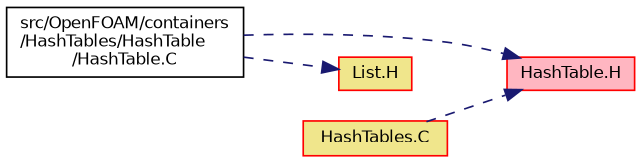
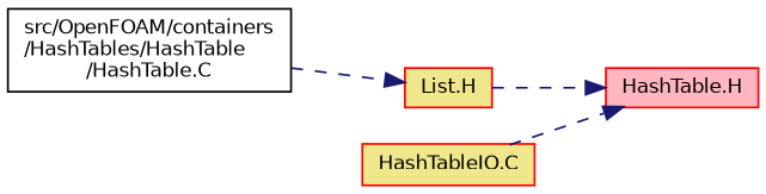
  digraph {
    rankdir=LR
    node [color=red fillcolor=khaki fontname=Helvetica fontsize=10 shape=record style=filled]
    edge [color=midnightblue fontname=Helvetica fontsize=10 labelfontname=Helvetica labelfontsize=10 style=dashed]
    n1 [color=black fillcolor=white fontcolor=black height=0.2 label="src/OpenFOAM/containers\l/HashTables/HashTable\l/HashTable.C" width=0.4]
    n2 [fillcolor=lightpink height=0.2 label="HashTable.H" width=0.4]
    n3 [height=0.2 label="List.H" width=0.4]
-   n4 [height=0.2 label="HashTables.C" width=0.4]
-   n1 -> n2
+   n4 [height=0.2 label="HashTableIO.C" width=0.4]
+   n3 -> n2
    n1 -> n3
    n4 -> n2
  }
